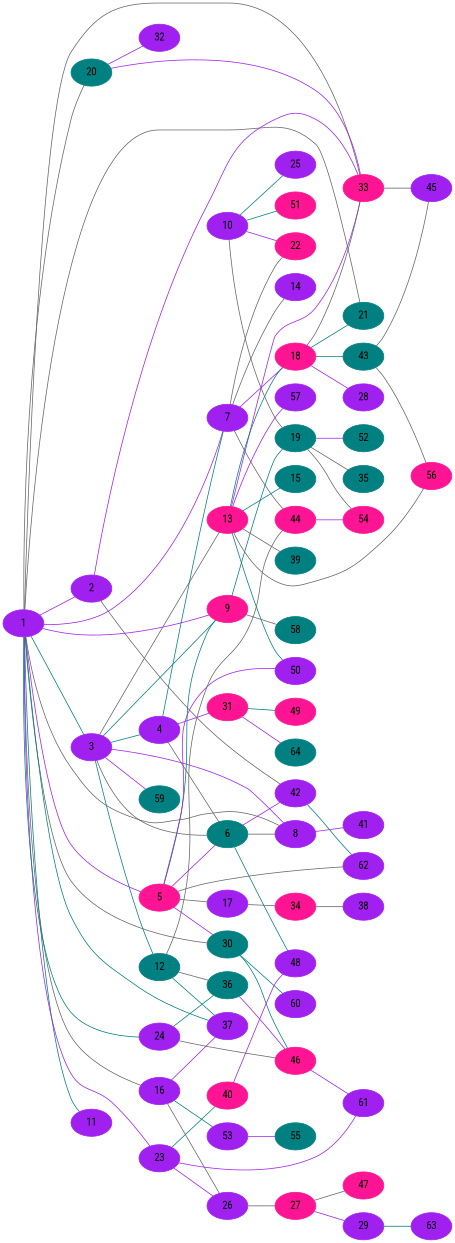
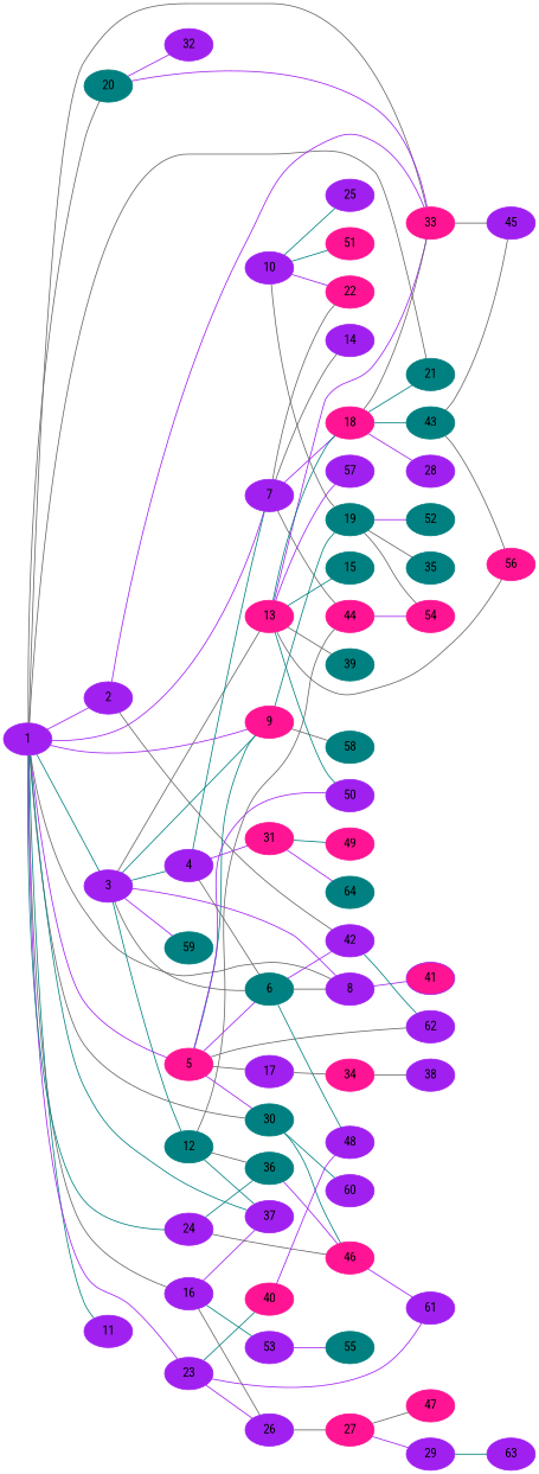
  graph {
    fontname="Roboto Condensed"
    rankdir=LR
    node [color=purple fontname="Roboto Condensed" style=filled]
    edge [color=gray40 fontname="Roboto Condensed" weight=1.0]
    1
    2
    3
    5 [color=deeppink]
    7
    8
    9 [color=deeppink]
    11
    16
    20 [color=teal]
    21 [color=teal]
    23
    24
    30 [color=teal]
    33 [color=deeppink]
    37
    42
    4
    6 [color=teal]
    12 [color=teal]
    13 [color=deeppink]
    59 [color=teal]
    17
    50
    62
    14
    18 [color=deeppink]
    44 [color=deeppink]
    22 [color=deeppink]
-   41
+   41 [fillcolor=deeppink]
    19 [color=teal]
    58 [color=teal]
    26
    53
    32
    40 [color=deeppink]
    61
    36 [color=teal]
    46 [color=deeppink]
    60
    45
    31 [color=deeppink]
    48
    15 [color=teal]
    39 [color=teal]
    56 [color=deeppink]
    57
    49 [color=deeppink]
    64 [color=teal]
    34 [color=deeppink]
    10
    25
    51 [color=deeppink]
    28
    43 [color=teal]
    54 [color=deeppink]
    35 [color=teal]
    52 [color=teal]
    27 [color=deeppink]
    55 [color=teal]
    38
    29
    47 [color=deeppink]
    63
    1 -- 2 [color=purple weight=9.0]
    1 -- 3 [color=teal]
    1 -- 5 [color=purple]
    1 -- 7 [color=purple]
    1 -- 8
    1 -- 9 [color=purple]
    1 -- 11 [color=teal]
    1 -- 16
    1 -- 20
    1 -- 21
    1 -- 23 [color=purple]
    1 -- 24 [color=teal weight=3.0]
    1 -- 30
    1 -- 33
    1 -- 37 [color=teal]
    2 -- 33 [color=purple]
    2 -- 42
    3 -- 8 [color=purple]
    3 -- 9 [color=teal]
    3 -- 4 [color=teal]
    3 -- 6
    3 -- 12 [color=teal]
    3 -- 13
    3 -- 59 [color=purple]
    5 -- 9 [color=teal]
    5 -- 30 [color=purple]
    5 -- 6 [color=purple]
    5 -- 17
    5 -- 50 [color=purple]
    5 -- 62
    7 -- 14
    7 -- 18 [color=purple]
    7 -- 44
    7 -- 22
    8 -- 41 [color=purple]
    9 -- 19 [color=teal]
    9 -- 58
    16 -- 37 [color=purple]
    16 -- 26
    16 -- 53 [color=teal]
    20 -- 33 [color=purple]
    20 -- 32 [color=purple]
    23 -- 26 [color=purple]
    23 -- 40 [color=teal]
    23 -- 61 [color=purple]
    24 -- 36 [color=teal]
    24 -- 46 [weight=3.0]
    30 -- 46 [color=teal]
    30 -- 60 [color=teal]
    33 -- 45 [weight=3.0]
    42 -- 62 [color=teal]
    4 -- 7 [color=teal]
    4 -- 6
    4 -- 31 [color=purple]
    6 -- 8
    6 -- 42 [color=purple]
    6 -- 48 [color=teal]
    12 -- 37 [color=teal]
    12 -- 44
    12 -- 36
    13 -- 33 [color=purple]
    13 -- 50 [color=teal]
    13 -- 18 [color=teal]
    13 -- 15 [color=teal]
    13 -- 39
    13 -- 56
    13 -- 57 [color=purple]
    17 -- 34
    18 -- 21 [color=teal weight=5.0]
    18 -- 33
    18 -- 28 [color=purple]
    18 -- 43 [color=teal]
    44 -- 54 [color=purple weight=2.0]
    19 -- 54
    19 -- 35
    19 -- 52 [color=purple]
    26 -- 27 [weight=2.0]
    53 -- 55 [color=purple]
    40 -- 48 [color=purple weight=2.0]
    36 -- 46 [color=purple]
    46 -- 61 [color=purple]
    31 -- 49 [color=teal]
    31 -- 64 [color=purple]
    34 -- 38 [weight=2.0]
    10 -- 22 [color=purple]
    10 -- 19
    10 -- 25 [color=teal]
    10 -- 51 [color=teal]
    43 -- 45
    43 -- 56
    27 -- 29 [color=purple]
    27 -- 47
    29 -- 63 [color=teal]
  }
